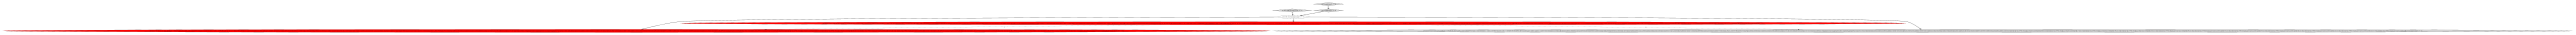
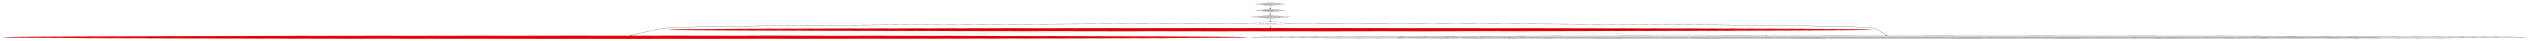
  digraph {
    fontname=Roboto
    node [fillcolor=lightgray fontname=Roboto shape=ellipse style=filled]
    edge [fontname=Roboto style=bold]
    n1 [fillcolor=red label="testQuery(\"SELECT dim2, gran, SUM(cnt)\" + \"FROM (SELECT FLOOR(__time TO MONTH) AS gran, COALESCE(dim2, '') dim2, cnt FROM druid.foo) AS x\" + \"GROUP BY CUBE (dim2, gran)\",ImmutableList.of(GroupByQuery.builder().setDataSource(CalciteTests.DATASOURCE1).setInterval(querySegmentSpec(Filtration.eternity())).setGranularity(Granularities.ALL).setVirtualColumns(expressionVirtualColumn(\"v0\",\"case_searched(notnull(\"dim2\"),\"dim2\",'')\",ValueType.STRING),expressionVirtualColumn(\"v1\",\"timestamp_floor(\"__time\",'P1M',null,'UTC')\",ValueType.LONG)).setDimensions(dimensions(new DefaultDimensionSpec(\"v0\",\"d0\"),new DefaultDimensionSpec(\"v1\",\"d1\",ValueType.LONG))).setAggregatorSpecs(aggregators(new LongSumAggregatorFactory(\"a0\",\"cnt\"))).setSubtotalsSpec(ImmutableList.of(ImmutableList.of(\"d0\",\"d1\"),ImmutableList.of(\"d0\"),ImmutableList.of(\"d1\"),ImmutableList.of())).setContext(withTimestampResultContext(QUERY_CONTEXT_DEFAULT,\"d1\",1,Granularities.MONTH)).build()),ImmutableList.of(new Object((((edu.fdu.CPPDG.tinypdg.pe.ExpressionInfo@8ddba7,new Object((((edu.fdu.CPPDG.tinypdg.pe.ExpressionInfo@8ddbaf,new Object((((edu.fdu.CPPDG.tinypdg.pe.ExpressionInfo@8ddbb7,new Object((((edu.fdu.CPPDG.tinypdg.pe.ExpressionInfo@8ddbbf,new Object((((edu.fdu.CPPDG.tinypdg.pe.ExpressionInfo@8ddbc7,new Object((((edu.fdu.CPPDG.tinypdg.pe.ExpressionInfo@8ddbcf,new Object((((edu.fdu.CPPDG.tinypdg.pe.ExpressionInfo@8ddbd5,new Object((((edu.fdu.CPPDG.tinypdg.pe.ExpressionInfo@8ddbdb,new Object((((edu.fdu.CPPDG.tinypdg.pe.ExpressionInfo@8ddbe1,new Object((((edu.fdu.CPPDG.tinypdg.pe.ExpressionInfo@8ddbe9,new Object((((edu.fdu.CPPDG.tinypdg.pe.ExpressionInfo@8ddbf1))@@@4@@@['0', '1', '0']"]
    n2 [label="testQuery(\"SELECT dim2, gran, SUM(cnt)\" + \"FROM (SELECT FLOOR(__time TO MONTH) AS gran, COALESCE(dim2, '') dim2, cnt FROM druid.foo) AS x\" + \"GROUP BY GROUPING SETS ( (dim2, gran), (dim2), (gran), () ) LIMIT 100\",ImmutableList.of(GroupByQuery.builder().setDataSource(CalciteTests.DATASOURCE1).setInterval(querySegmentSpec(Filtration.eternity())).setGranularity(Granularities.ALL).setVirtualColumns(expressionVirtualColumn(\"v0\",\"case_searched(notnull(\"dim2\"),\"dim2\",'')\",ValueType.STRING),expressionVirtualColumn(\"v1\",\"timestamp_floor(\"__time\",'P1M',null,'UTC')\",ValueType.LONG)).setDimensions(dimensions(new DefaultDimensionSpec(\"v0\",\"d0\"),new DefaultDimensionSpec(\"v1\",\"d1\",ValueType.LONG))).setAggregatorSpecs(aggregators(new LongSumAggregatorFactory(\"a0\",\"cnt\"))).setSubtotalsSpec(ImmutableList.of(ImmutableList.of(\"d0\",\"d1\"),ImmutableList.of(\"d0\"),ImmutableList.of(\"d1\"),ImmutableList.of())).setLimitSpec(new DefaultLimitSpec(ImmutableList.of(),100)).setContext(QUERY_CONTEXT_DEFAULT).build()),ImmutableList.of(new Object((((edu.fdu.CPPDG.tinypdg.pe.ExpressionInfo@8ddc69,new Object((((edu.fdu.CPPDG.tinypdg.pe.ExpressionInfo@8ddc71,new Object((((edu.fdu.CPPDG.tinypdg.pe.ExpressionInfo@8ddc79,new Object((((edu.fdu.CPPDG.tinypdg.pe.ExpressionInfo@8ddc81,new Object((((edu.fdu.CPPDG.tinypdg.pe.ExpressionInfo@8ddc89,new Object((((edu.fdu.CPPDG.tinypdg.pe.ExpressionInfo@8ddc91,new Object((((edu.fdu.CPPDG.tinypdg.pe.ExpressionInfo@8ddc97,new Object((((edu.fdu.CPPDG.tinypdg.pe.ExpressionInfo@8ddc9d,new Object((((edu.fdu.CPPDG.tinypdg.pe.ExpressionInfo@8ddca3,new Object((((edu.fdu.CPPDG.tinypdg.pe.ExpressionInfo@8ddcab,new Object((((edu.fdu.CPPDG.tinypdg.pe.ExpressionInfo@8ddcb3))@@@4@@@['0', '0', '1']"]
    n3 [label="testGroupingSetsWithLimit['0', '0', '1']" shape=diamond]
    n4 [fillcolor=white label="cannotVectorize()@@@3@@@['1', '1', '1']"]
    n5 [fillcolor=red label="testQuery(\"SELECT dim2, gran, SUM(cnt)\" + \"FROM (SELECT FLOOR(__time TO MONTH) AS gran, COALESCE(dim2, '') dim2, cnt FROM druid.foo) AS x\" + \"GROUP BY CUBE (dim2, gran)\",ImmutableList.of(GroupByQuery.builder().setDataSource(CalciteTests.DATASOURCE1).setInterval(querySegmentSpec(Filtration.eternity())).setGranularity(Granularities.ALL).setVirtualColumns(expressionVirtualColumn(\"v0\",\"case_searched(notnull(\"dim2\"),\"dim2\",'')\",ValueType.STRING),expressionVirtualColumn(\"v1\",\"timestamp_floor(\"__time\",'P1M',null,'UTC')\",ValueType.LONG)).setDimensions(dimensions(new DefaultDimensionSpec(\"v0\",\"d0\"),new DefaultDimensionSpec(\"v1\",\"d1\",ValueType.LONG))).setAggregatorSpecs(aggregators(new LongSumAggregatorFactory(\"a0\",\"cnt\"))).setSubtotalsSpec(ImmutableList.of(ImmutableList.of(\"d0\",\"d1\"),ImmutableList.of(\"d0\"),ImmutableList.of(\"d1\"),ImmutableList.of())).setContext(QUERY_CONTEXT_DEFAULT).build()),ImmutableList.of(new Object((((edu.fdu.CPPDG.tinypdg.pe.ExpressionInfo@8ddae6,new Object((((edu.fdu.CPPDG.tinypdg.pe.ExpressionInfo@8ddaee,new Object((((edu.fdu.CPPDG.tinypdg.pe.ExpressionInfo@8ddaf6,new Object((((edu.fdu.CPPDG.tinypdg.pe.ExpressionInfo@8ddafe,new Object((((edu.fdu.CPPDG.tinypdg.pe.ExpressionInfo@8ddb06,new Object((((edu.fdu.CPPDG.tinypdg.pe.ExpressionInfo@8ddb0e,new Object((((edu.fdu.CPPDG.tinypdg.pe.ExpressionInfo@8ddb14,new Object((((edu.fdu.CPPDG.tinypdg.pe.ExpressionInfo@8ddb1a,new Object((((edu.fdu.CPPDG.tinypdg.pe.ExpressionInfo@8ddb20,new Object((((edu.fdu.CPPDG.tinypdg.pe.ExpressionInfo@8ddb28,new Object((((edu.fdu.CPPDG.tinypdg.pe.ExpressionInfo@8ddb30))@@@4@@@['1', '0', '0']"]
    n6 [label="testGroupByCube['0', '1', '0']" shape=diamond]
    n7 [label="testGroupByCube['1', '0', '0']" shape=diamond]
    n3 -> n4
    n4 -> n1
    n4 -> n2
    n4 -> n5
    n5 -> n1 [label=0 style=dashed]
    n5 -> n2 [label=0 style=dashed]
    n6 -> n7
-   n7 -> n4
+   n7 -> n3
  }
